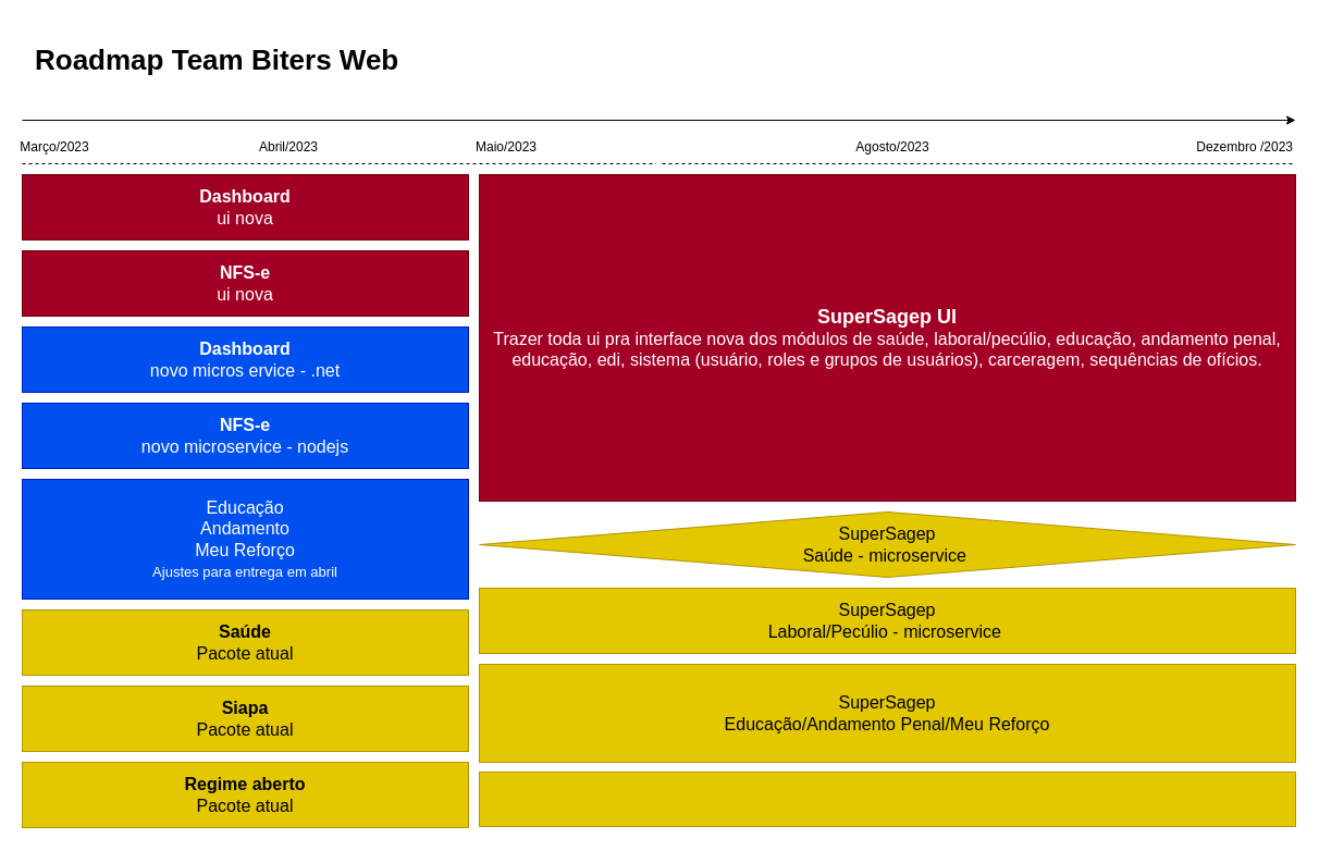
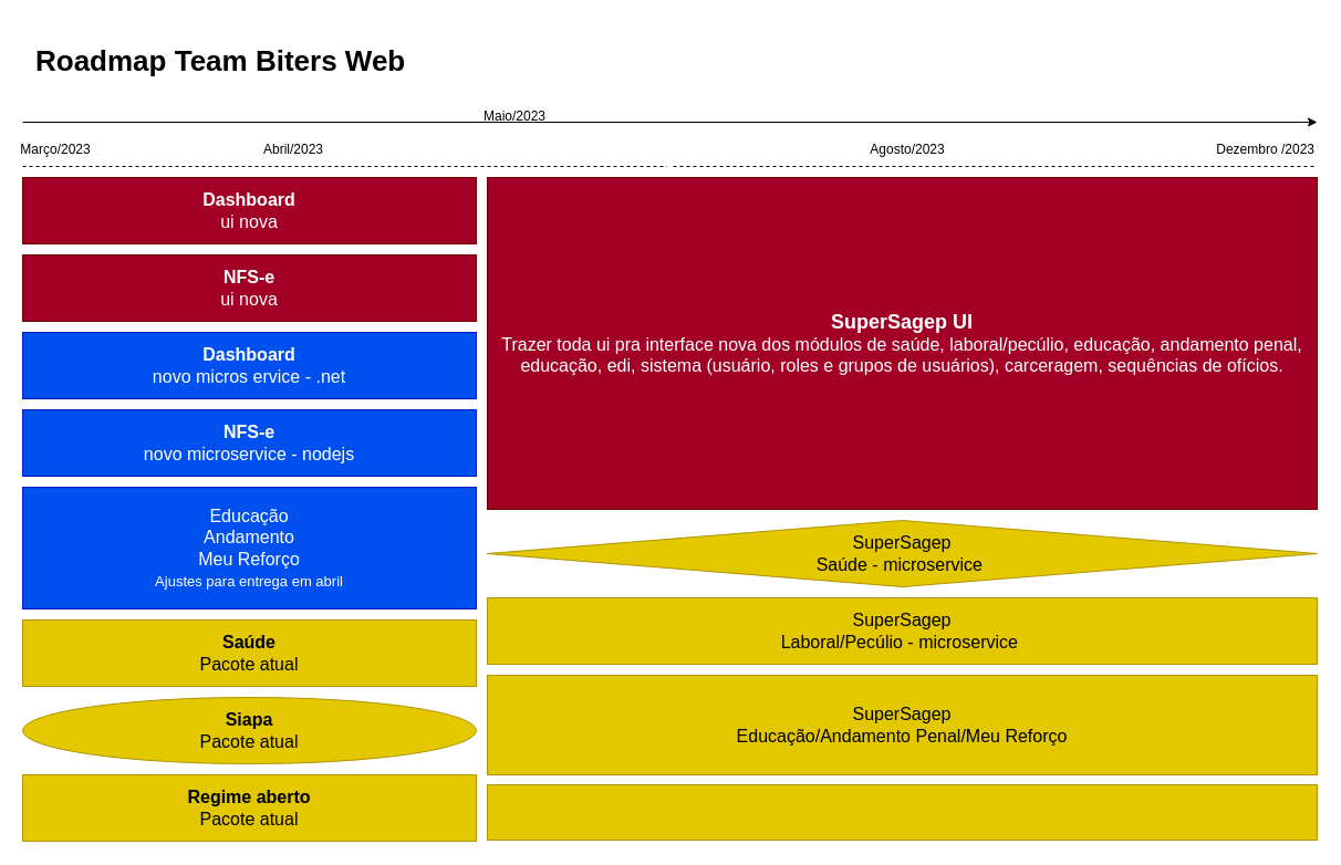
  <mxCell id="0" />
  <mxCell id="1" parent="0" />
  <mxCell id="2" value="&amp;nbsp;" style="endArrow=none;dashed=1;html=1;entryX=0.973;entryY=1;entryDx=0;entryDy=0;entryPerimeter=0;" parent="1" target="4" edge="1"><mxGeometry width="50" height="50" relative="1" as="geometry"><mxPoint x="20" y="150" as="sourcePoint" /><mxPoint x="1210" y="150" as="targetPoint" /></mxGeometry></mxCell>
  <mxCell id="3" value="Abril/2023" style="text;html=1;strokeColor=none;fillColor=none;align=center;verticalAlign=middle;whiteSpace=wrap;rounded=0;" parent="1" vertex="1"><mxGeometry x="235" y="120" width="60" height="30" as="geometry" /></mxCell>
  <mxCell id="4" value="Dezembro /2023" style="text;html=1;strokeColor=none;fillColor=none;align=right;verticalAlign=middle;whiteSpace=wrap;rounded=0;" parent="1" vertex="1"><mxGeometry x="1090" y="120" width="100" height="30" as="geometry" /></mxCell>
  <mxCell id="5" value="Roadmap Team Biters Web" style="text;html=1;strokeColor=none;fillColor=none;align=left;verticalAlign=middle;whiteSpace=wrap;rounded=0;fontSize=26;fontStyle=1" parent="1" vertex="1"><mxGeometry x="30" width="350" height="70" as="geometry" y="20" /></mxCell>
  <mxCell id="6" value="&lt;b&gt;Dashboard&lt;/b&gt;&lt;br&gt;novo micros ervice - .net" style="rounded=0;whiteSpace=wrap;html=1;fontSize=16;fillColor=#0050ef;fontColor=#ffffff;strokeColor=#001DBC;" parent="1" vertex="1"><mxGeometry x="20" y="300" width="410" height="60" as="geometry" /></mxCell>
  <mxCell id="7" value="Março/2023" style="text;html=1;strokeColor=none;fillColor=none;align=center;verticalAlign=middle;whiteSpace=wrap;rounded=0;" parent="1" vertex="1"><mxGeometry x="20" y="120" width="60" height="30" as="geometry" /></mxCell>
  <mxCell id="8" value="&lt;b&gt;NFS-e&lt;/b&gt;&lt;br&gt;novo microservice - nodejs" style="rounded=0;whiteSpace=wrap;html=1;fontSize=16;fillColor=#0050ef;fontColor=#ffffff;strokeColor=#001DBC;" parent="1" vertex="1"><mxGeometry x="20" y="370" width="410" height="60" as="geometry" /></mxCell>
  <mxCell id="9" value="Educação&lt;br&gt;Andamento&lt;br&gt;Meu Reforço&lt;br&gt;&lt;font style=&quot;font-size: 13px;&quot;&gt;Ajustes para entrega em abril&lt;/font&gt;" style="rounded=0;whiteSpace=wrap;html=1;fontSize=16;fillColor=#0050ef;fontColor=#ffffff;strokeColor=#001DBC;" parent="1" vertex="1"><mxGeometry x="20" y="440" width="410" height="110" as="geometry" /></mxCell>
  <mxCell id="10" value="&lt;b style=&quot;font-size: 18px;&quot;&gt;SuperSagep UI&lt;/b&gt;&lt;br&gt;Trazer toda ui pra interface nova dos módulos de saúde, laboral/pecúlio, educação, andamento penal, educação, edi, sistema (usuário, roles e grupos de usuários), carceragem, sequências de ofícios." style="rounded=0;whiteSpace=wrap;html=1;fontSize=16;fillColor=#a20025;fontColor=#ffffff;strokeColor=#6F0000;" parent="1" vertex="1"><mxGeometry x="440" y="160" width="750" height="300" as="geometry" /></mxCell>
  <mxCell id="11" value="SuperSagep&lt;br&gt;Saúde - microservice&amp;nbsp;" style="rhombus;whiteSpace=wrap;html=1;fontSize=16;fillColor=#e3c800;fontColor=#000000;strokeColor=#B09500;" parent="1" vertex="1"><mxGeometry x="440" y="470" width="750" height="60" as="geometry" /></mxCell>
  <mxCell id="12" value="SuperSagep&lt;br&gt;Educação/Andamento Penal/Meu Reforço" style="rounded=0;whiteSpace=wrap;html=1;fontSize=16;fillColor=#e3c800;fontColor=#000000;strokeColor=#B09500;" parent="1" vertex="1"><mxGeometry x="440" y="610" width="750" height="90" as="geometry" /></mxCell>
  <mxCell id="13" value="SuperSagep&lt;br&gt;Laboral/Pecúlio - microservice&amp;nbsp;" style="rounded=0;whiteSpace=wrap;html=1;fontSize=16;fillColor=#e3c800;fontColor=#000000;strokeColor=#B09500;" parent="1" vertex="1"><mxGeometry x="440" y="540" width="750" height="60" as="geometry" /></mxCell>
  <mxCell id="14" value="&lt;b&gt;Saúde&lt;/b&gt;&lt;br&gt;Pacote atual" style="rounded=0;whiteSpace=wrap;html=1;fontSize=16;fillColor=#e3c800;fontColor=#000000;strokeColor=#B09500;" parent="1" vertex="1"><mxGeometry x="20" y="560" width="410" height="60" as="geometry" /></mxCell>
- <mxCell id="15" value="&lt;b&gt;Siapa&lt;/b&gt;&lt;br&gt;Pacote atual" style="rounded=0;whiteSpace=wrap;html=1;fontSize=16;fillColor=#e3c800;fontColor=#000000;strokeColor=#B09500;" parent="1" vertex="1"><mxGeometry x="20" y="630" width="410" height="60" as="geometry" /></mxCell>
+ <mxCell id="15" value="&lt;b&gt;Siapa&lt;/b&gt;&lt;br&gt;Pacote atual" style="ellipse;whiteSpace=wrap;html=1;fontSize=16;fillColor=#e3c800;fontColor=#000000;strokeColor=#B09500;" parent="1" vertex="1"><mxGeometry x="20" y="630" width="410" height="60" as="geometry" /></mxCell>
  <mxCell id="16" value="&lt;b&gt;Regime aberto&lt;/b&gt;&lt;br&gt;Pacote atual" style="rounded=0;whiteSpace=wrap;html=1;fontSize=16;fillColor=#e3c800;fontColor=#000000;strokeColor=#B09500;" parent="1" vertex="1"><mxGeometry x="20" y="700" width="410" height="60" as="geometry" /></mxCell>
  <mxCell id="17" value="&amp;nbsp;" style="rounded=0;whiteSpace=wrap;html=1;fontSize=16;fillColor=#e3c800;fontColor=#000000;strokeColor=#B09500;" parent="1" vertex="1"><mxGeometry x="440" y="709" width="750" height="50" as="geometry" /></mxCell>
  <mxCell id="18" value="Agosto/2023" style="text;html=1;strokeColor=none;fillColor=none;align=center;verticalAlign=middle;whiteSpace=wrap;rounded=0;" parent="1" vertex="1"><mxGeometry x="790" y="120" width="60" height="30" as="geometry" /></mxCell>
- <mxCell id="19" value="Maio/2023" style="text;html=1;strokeColor=none;fillColor=none;align=center;verticalAlign=middle;whiteSpace=wrap;rounded=0;" parent="1" vertex="1"><mxGeometry x="435" y="120" width="60" height="30" as="geometry" /></mxCell>
+ <mxCell id="19" value="Maio/2023" style="text;html=1;strokeColor=none;fillColor=none;align=center;verticalAlign=middle;whiteSpace=wrap;rounded=0;" parent="1" vertex="1"><mxGeometry x="435" y="90" width="60" height="30" as="geometry" /></mxCell>
  <mxCell id="20" value="" style="endArrow=classic;html=1;fontSize=18;" parent="1" edge="1"><mxGeometry width="50" height="50" relative="1" as="geometry"><mxPoint x="20" y="110" as="sourcePoint" /><mxPoint x="1190" y="110" as="targetPoint" /></mxGeometry></mxCell>
  <mxCell id="21" value="&lt;b&gt;Dashboard&lt;/b&gt;&lt;br&gt;ui nova" style="rounded=0;whiteSpace=wrap;html=1;fontSize=16;fillColor=#a20025;fontColor=#ffffff;strokeColor=#6F0000;" parent="1" vertex="1"><mxGeometry x="20" y="160" width="410" height="60" as="geometry" /></mxCell>
  <mxCell id="22" value="&lt;b&gt;NFS-e&lt;/b&gt;&lt;br&gt;ui nova" style="rounded=0;whiteSpace=wrap;html=1;fontSize=16;fillColor=#a20025;fontColor=#ffffff;strokeColor=#6F0000;" parent="1" vertex="1"><mxGeometry x="20" y="230" width="410" height="60" as="geometry" /></mxCell>
